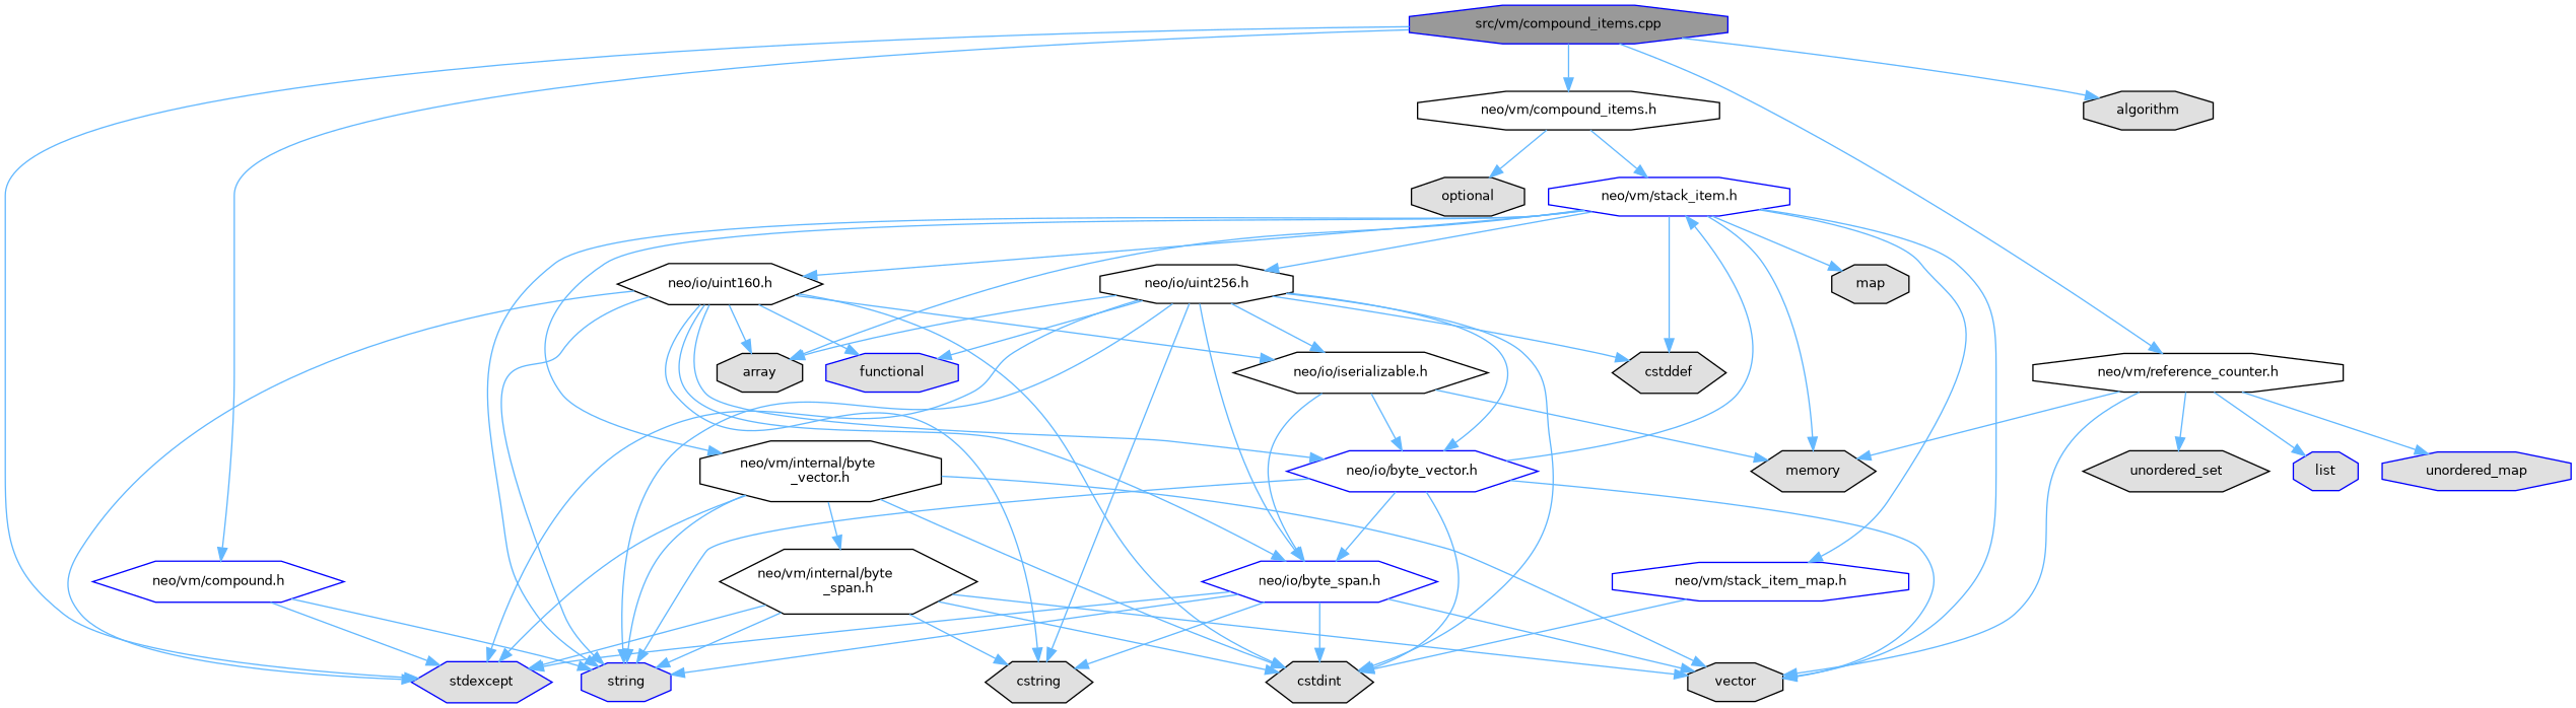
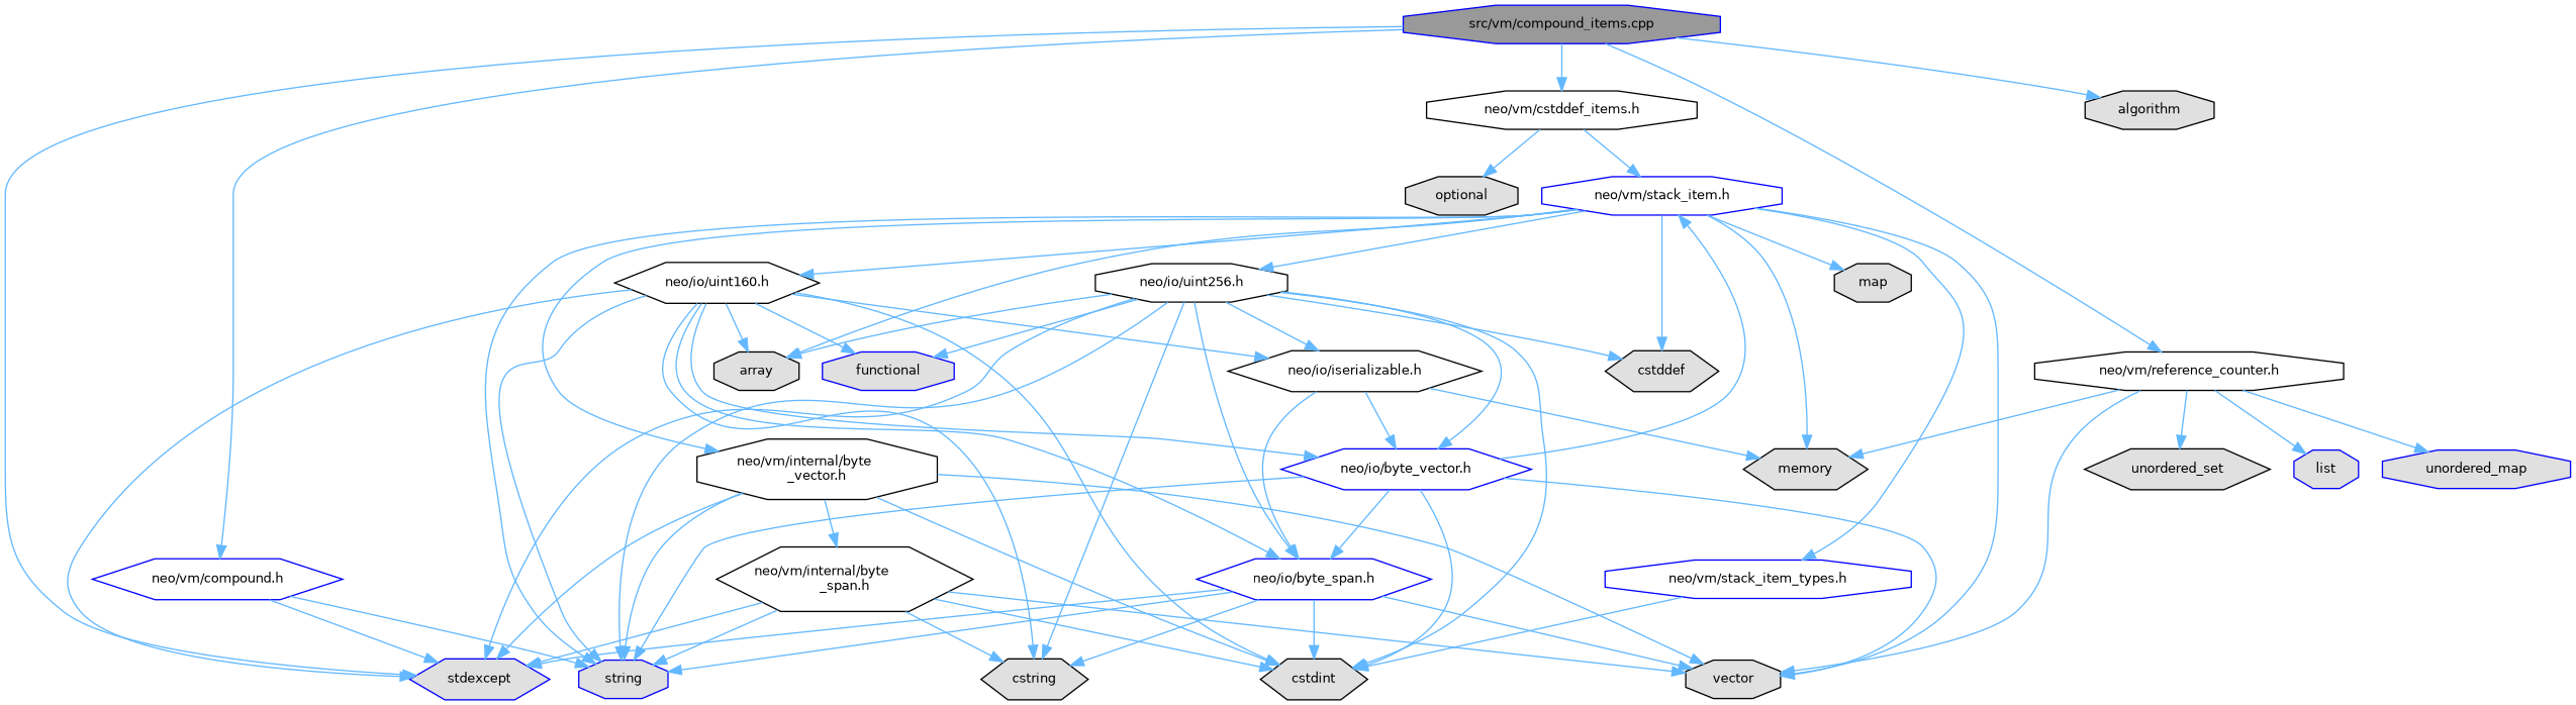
  digraph {
    node [color=black fillcolor="#E0E0E0" fontname=Helvetica fontsize=10 shape=octagon style=filled]
    edge [color=steelblue1 fontname=Helvetica fontsize=10 labelfontname=Helvetica labelfontsize=10 style=solid]
    n1 [color=blue fillcolor=grey60 fontcolor=black height=0.2 label="src/vm/compound_items.cpp" width=0.4]
-   n2 [fillcolor=white height=0.2 label="neo/vm/compound_items.h" width=0.4]
+   n2 [fillcolor=white height=0.2 label="neo/vm/cstddef_items.h" width=0.4]
    n3 [color=blue height=0.2 label=stdexcept shape=hexagon width=0.4]
    n4 [color=blue fillcolor=white height=0.2 label="neo/vm/compound.h" shape=hexagon width=0.4]
    n5 [fillcolor=white height=0.2 label="neo/vm/reference_counter.h" width=0.4]
    n6 [height=0.2 label=algorithm width=0.4]
    n7 [color=blue fillcolor=white height=0.2 label="neo/vm/stack_item.h" width=0.4]
    n8 [height=0.2 label=optional width=0.4]
    n9 [color=blue height=0.2 label=string width=0.4]
    n10 [height=0.2 label=vector width=0.4]
    n11 [height=0.2 label=memory shape=hexagon width=0.4]
    n12 [color=blue height=0.2 label=list width=0.4]
    n13 [color=blue height=0.2 label=unordered_map width=0.4]
    n14 [height=0.2 label=unordered_set shape=hexagon width=0.4]
    n15 [fillcolor=white height=0.2 label="neo/io/uint160.h" shape=hexagon width=0.4]
    n16 [height=0.2 label=array width=0.4]
    n17 [fillcolor=white height=0.2 label="neo/io/uint256.h" width=0.4]
    n18 [height=0.2 label=cstddef shape=hexagon width=0.4]
    n19 [fillcolor=white height=0.2 label="neo/vm/internal/byte\l_vector.h" width=0.4]
-   n20 [color=blue fillcolor=white height=0.2 label="neo/vm/stack_item_map.h" width=0.4]
+   n20 [color=blue fillcolor=white height=0.2 label="neo/vm/stack_item_types.h" width=0.4]
    n21 [height=0.2 label=map width=0.4]
    n22 [color=blue fillcolor=white height=0.2 label="neo/io/byte_vector.h" shape=hexagon width=0.4]
    n23 [color=blue fillcolor=white height=0.2 label="neo/io/byte_span.h" shape=hexagon width=0.4]
    n24 [height=0.2 label=cstdint shape=hexagon width=0.4]
    n25 [height=0.2 label=cstring shape=hexagon width=0.4]
    n26 [fillcolor=white height=0.2 label="neo/io/iserializable.h" shape=hexagon width=0.4]
    n27 [color=blue height=0.2 label=functional width=0.4]
    n28 [fillcolor=white height=0.2 label="neo/vm/internal/byte\l_span.h" shape=hexagon width=0.4]
    n1 -> n2
    n1 -> n3
    n1 -> n4
    n1 -> n5
    n1 -> n6
    n2 -> n7
    n2 -> n8
    n4 -> n3
    n4 -> n9
    n5 -> n10
    n5 -> n11
    n5 -> n12
    n5 -> n13
    n5 -> n14
    n7 -> n9
    n7 -> n10
    n7 -> n11
    n7 -> n15
    n7 -> n16
    n7 -> n17
    n7 -> n18
    n7 -> n19
    n7 -> n20
    n7 -> n21
    n15 -> n3
    n15 -> n9
    n15 -> n16
    n15 -> n22
    n15 -> n23
    n15 -> n24
    n15 -> n25
    n15 -> n26
    n15 -> n27
    n17 -> n3
    n17 -> n9
    n17 -> n16
    n17 -> n18
    n17 -> n22
    n17 -> n23
    n17 -> n24
    n17 -> n25
    n17 -> n26
    n17 -> n27
    n19 -> n3
    n19 -> n9
    n19 -> n10
    n19 -> n24
    n19 -> n28
    n20 -> n24
    n22 -> n7
    n22 -> n9
    n22 -> n10
    n22 -> n23
    n22 -> n24
    n23 -> n3
    n23 -> n9
    n23 -> n10
    n23 -> n24
    n23 -> n25
    n26 -> n11
    n26 -> n22
    n26 -> n23
    n28 -> n3
    n28 -> n9
    n28 -> n10
    n28 -> n24
    n28 -> n25
  }
